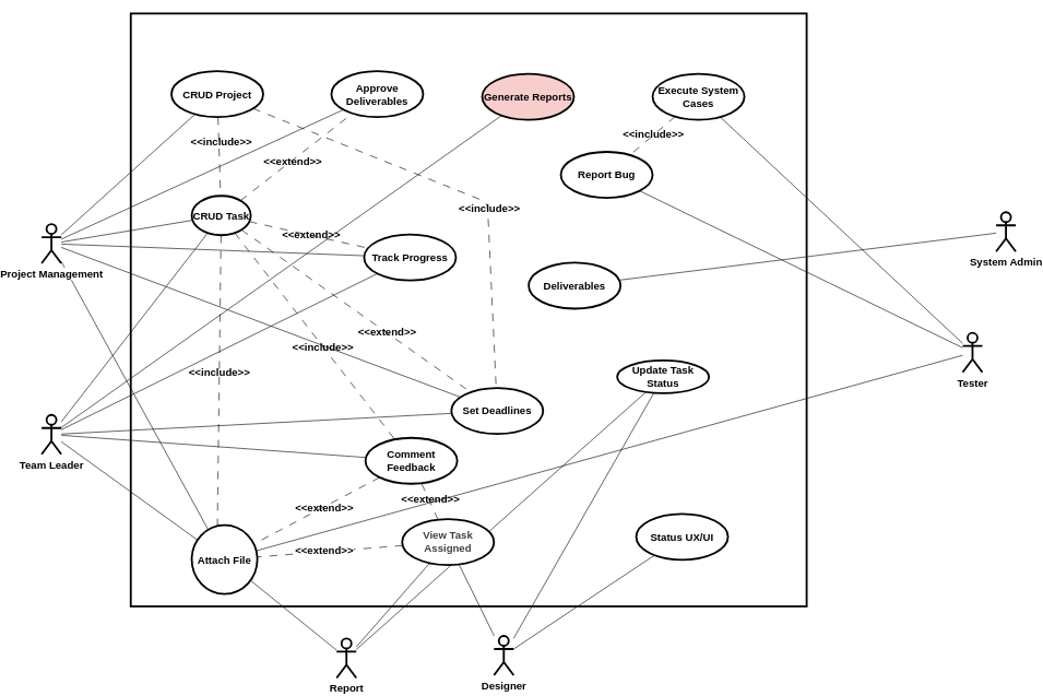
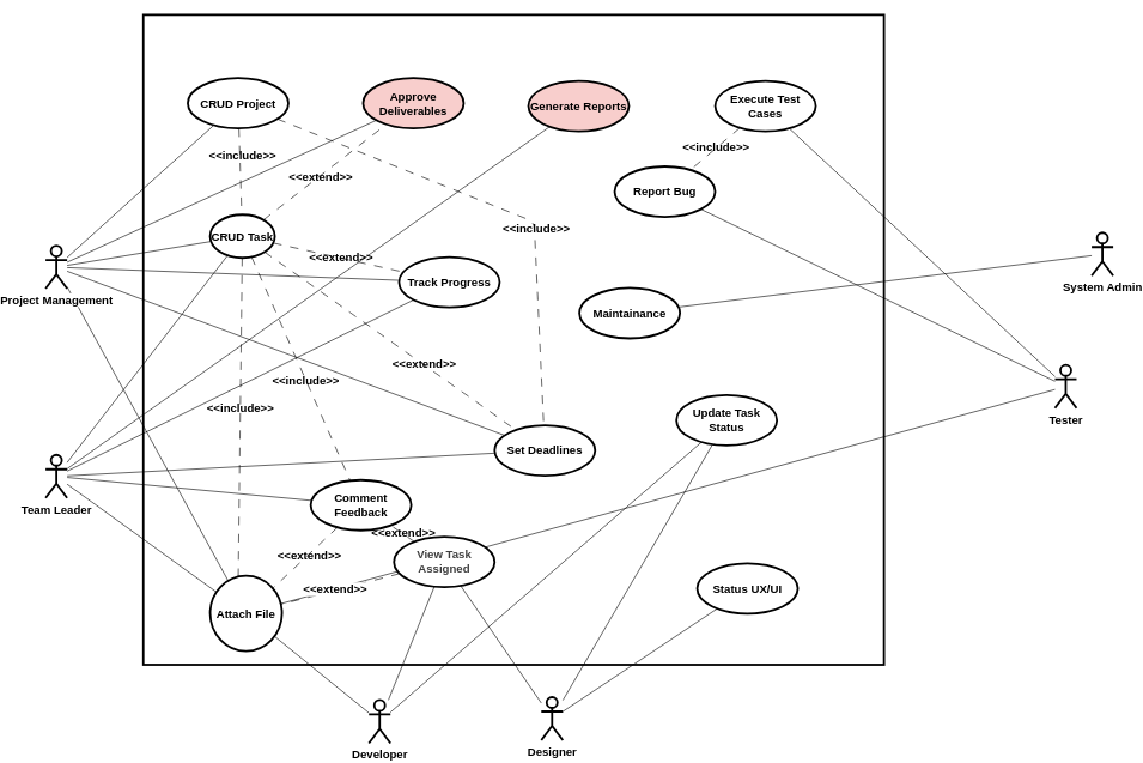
  <mxCell id="0" />
  <mxCell id="1" parent="0" />
  <mxCell id="2" value="" style="rounded=0;whiteSpace=wrap;html=1;strokeColor=default;strokeWidth=3;align=center;verticalAlign=middle;fontFamily=Helvetica;fontSize=16;fontColor=default;fontStyle=1;labelBackgroundColor=none;fillColor=default;movable=0;resizable=0;rotatable=0;deletable=0;editable=0;locked=1;connectable=0;" parent="1" vertex="1"><mxGeometry x="156" y="20" width="1031" height="904" as="geometry" /></mxCell>
  <mxCell id="3" value="" style="edgeStyle=none;shape=connector;rounded=0;orthogonalLoop=1;jettySize=auto;html=1;strokeColor=#b85450;align=center;verticalAlign=middle;fontFamily=Helvetica;fontSize=11;fontColor=default;labelBackgroundColor=default;startFill=1;endArrow=none;endFill=1;fillColor=#f8cecc;startArrow=classic;" parent="1" edge="1"><mxGeometry relative="1" as="geometry" /></mxCell>
  <mxCell id="4" value="include" style="edgeLabel;html=1;align=center;verticalAlign=middle;resizable=0;points=[];fontFamily=Helvetica;fontSize=11;fontColor=default;labelBackgroundColor=default;" parent="3" connectable="0" vertex="1"><mxGeometry x="-0.005" y="1" relative="1" as="geometry"><mxPoint as="offset" /></mxGeometry></mxCell>
  <mxCell id="5" style="edgeStyle=none;shape=connector;rounded=1;html=1;dashed=1;dashPattern=12 12;strokeColor=default;align=center;verticalAlign=middle;fontFamily=Helvetica;fontSize=16;fontColor=default;fontStyle=1;labelBackgroundColor=none;endArrow=none;endFill=0;" parent="1" source="9" target="18" edge="1"><mxGeometry relative="1" as="geometry" /></mxCell>
  <mxCell id="6" value="&amp;lt;&amp;lt;include&amp;gt;&amp;gt;" style="edgeLabel;html=1;align=center;verticalAlign=middle;resizable=0;points=[];strokeColor=default;strokeWidth=3;fontFamily=Helvetica;fontSize=16;fontColor=default;fontStyle=1;labelBackgroundColor=none;fillColor=default;" parent="5" vertex="1" connectable="0"><mxGeometry x="-0.37" y="3" relative="1" as="geometry"><mxPoint as="offset" /></mxGeometry></mxCell>
  <mxCell id="7" style="edgeStyle=none;shape=connector;rounded=1;html=1;dashed=1;dashPattern=12 12;strokeColor=default;align=center;verticalAlign=middle;fontFamily=Helvetica;fontSize=16;fontColor=default;fontStyle=1;labelBackgroundColor=none;endArrow=none;endFill=0;" parent="1" source="9" target="19" edge="1"><mxGeometry relative="1" as="geometry"><Array as="points"><mxPoint x="700" y="308" /></Array></mxGeometry></mxCell>
  <mxCell id="8" value="&amp;lt;&amp;lt;include&amp;gt;&amp;gt;" style="edgeLabel;html=1;align=center;verticalAlign=middle;resizable=0;points=[];strokeColor=default;strokeWidth=3;fontFamily=Helvetica;fontSize=16;fontColor=default;fontStyle=1;labelBackgroundColor=none;fillColor=default;" parent="7" vertex="1" connectable="0"><mxGeometry x="0.179" y="2" relative="1" as="geometry"><mxPoint as="offset" /></mxGeometry></mxCell>
  <mxCell id="9" value="CRUD Project" style="ellipse;whiteSpace=wrap;html=1;fontFamily=Helvetica;fontSize=16;fontColor=default;labelBackgroundColor=none;fontStyle=1;strokeWidth=3;" parent="1" vertex="1"><mxGeometry x="218" y="108" width="140" height="70" as="geometry" /></mxCell>
  <mxCell id="10" style="edgeStyle=none;shape=connector;rounded=1;html=1;dashed=1;dashPattern=12 12;strokeColor=default;align=center;verticalAlign=middle;fontFamily=Helvetica;fontSize=16;fontColor=default;fontStyle=1;labelBackgroundColor=none;endArrow=none;endFill=0;" parent="1" source="18" target="23" edge="1"><mxGeometry relative="1" as="geometry" /></mxCell>
  <mxCell id="11" value="&amp;lt;&amp;lt;include&amp;gt;&amp;gt;" style="edgeLabel;html=1;align=center;verticalAlign=middle;resizable=0;points=[];strokeColor=default;strokeWidth=3;fontFamily=Helvetica;fontSize=16;fontColor=default;fontStyle=1;labelBackgroundColor=none;fillColor=default;" parent="10" vertex="1" connectable="0"><mxGeometry x="0.101" y="-1" relative="1" as="geometry"><mxPoint as="offset" /></mxGeometry></mxCell>
  <mxCell id="12" style="edgeStyle=none;shape=connector;rounded=1;html=1;dashed=1;dashPattern=12 12;strokeColor=default;align=center;verticalAlign=middle;fontFamily=Helvetica;fontSize=16;fontColor=default;fontStyle=1;labelBackgroundColor=none;endArrow=none;endFill=0;" parent="1" source="18" target="24" edge="1"><mxGeometry relative="1" as="geometry" /></mxCell>
  <mxCell id="13" value="&amp;lt;&amp;lt;extend&amp;gt;&amp;gt;" style="edgeLabel;html=1;align=center;verticalAlign=middle;resizable=0;points=[];strokeColor=default;strokeWidth=3;fontFamily=Helvetica;fontSize=16;fontColor=default;fontStyle=1;labelBackgroundColor=none;fillColor=default;" parent="12" vertex="1" connectable="0"><mxGeometry x="-0.142" relative="1" as="geometry"><mxPoint x="6" y="-4" as="offset" /></mxGeometry></mxCell>
  <mxCell id="14" style="edgeStyle=none;shape=connector;rounded=1;html=1;dashed=1;dashPattern=12 12;strokeColor=default;align=center;verticalAlign=middle;fontFamily=Helvetica;fontSize=16;fontColor=default;fontStyle=1;labelBackgroundColor=none;endArrow=none;endFill=0;" parent="1" source="18" target="25" edge="1"><mxGeometry relative="1" as="geometry" /></mxCell>
  <mxCell id="15" value="&amp;lt;&amp;lt;extend&amp;gt;&amp;gt;" style="edgeLabel;html=1;align=center;verticalAlign=middle;resizable=0;points=[];strokeColor=default;strokeWidth=3;fontFamily=Helvetica;fontSize=16;fontColor=default;fontStyle=1;labelBackgroundColor=none;fillColor=default;" parent="14" vertex="1" connectable="0"><mxGeometry x="0.032" y="2" relative="1" as="geometry"><mxPoint as="offset" /></mxGeometry></mxCell>
  <mxCell id="16" style="edgeStyle=none;shape=connector;rounded=1;html=1;dashed=1;dashPattern=12 12;strokeColor=default;align=center;verticalAlign=middle;fontFamily=Helvetica;fontSize=16;fontColor=default;fontStyle=1;labelBackgroundColor=none;endArrow=none;endFill=0;" parent="1" source="18" target="19" edge="1"><mxGeometry relative="1" as="geometry" /></mxCell>
  <mxCell id="17" value="&amp;lt;&amp;lt;extend&amp;gt;&amp;gt;" style="edgeLabel;html=1;align=center;verticalAlign=middle;resizable=0;points=[];strokeColor=default;strokeWidth=3;fontFamily=Helvetica;fontSize=16;fontColor=default;fontStyle=1;labelBackgroundColor=none;fillColor=default;" parent="16" vertex="1" connectable="0"><mxGeometry x="0.264" y="1" relative="1" as="geometry"><mxPoint as="offset" /></mxGeometry></mxCell>
  <mxCell id="18" value="CRUD Task" style="ellipse;whiteSpace=wrap;html=1;fontFamily=Helvetica;fontSize=16;fontColor=default;labelBackgroundColor=none;fontStyle=1;strokeWidth=3;" parent="1" vertex="1"><mxGeometry x="249" y="298" width="90" height="60" as="geometry" /></mxCell>
  <mxCell id="19" value="Set Deadlines" style="ellipse;whiteSpace=wrap;html=1;fontFamily=Helvetica;fontSize=16;fontColor=default;labelBackgroundColor=none;fontStyle=1;strokeWidth=3;" parent="1" vertex="1"><mxGeometry x="645" y="591" width="140" height="70" as="geometry" /></mxCell>
  <mxCell id="20" value="Attach File" style="ellipse;whiteSpace=wrap;html=1;fontFamily=Helvetica;fontSize=16;fontColor=default;labelBackgroundColor=none;fontStyle=1;strokeWidth=3;" parent="1" vertex="1"><mxGeometry x="249" y="800" width="100" height="105" as="geometry" /></mxCell>
  <mxCell id="21" style="edgeStyle=none;shape=connector;rounded=1;html=1;dashed=1;dashPattern=12 12;strokeColor=default;align=center;verticalAlign=middle;fontFamily=Helvetica;fontSize=16;fontColor=default;fontStyle=1;labelBackgroundColor=none;endArrow=none;endFill=0;" parent="1" source="23" target="20" edge="1"><mxGeometry relative="1" as="geometry" /></mxCell>
  <mxCell id="22" value="&amp;lt;&amp;lt;extend&amp;gt;&amp;gt;" style="edgeLabel;html=1;align=center;verticalAlign=middle;resizable=0;points=[];strokeColor=default;strokeWidth=3;fontFamily=Helvetica;fontSize=16;fontColor=default;fontStyle=1;labelBackgroundColor=none;fillColor=default;" parent="21" vertex="1" connectable="0"><mxGeometry x="-0.107" y="1" relative="1" as="geometry"><mxPoint as="offset" /></mxGeometry></mxCell>
- <mxCell id="23" value="Comment Feedback" style="ellipse;whiteSpace=wrap;html=1;fontFamily=Helvetica;fontSize=16;fontColor=default;labelBackgroundColor=none;fontStyle=1;strokeWidth=3;" parent="1" vertex="1"><mxGeometry x="514" y="667" width="140" height="70" as="geometry" /></mxCell>
- <mxCell id="24" value="Approve Deliverables" style="ellipse;whiteSpace=wrap;html=1;fontFamily=Helvetica;fontSize=16;fontColor=default;labelBackgroundColor=none;fontStyle=1;strokeWidth=3;" parent="1" vertex="1"><mxGeometry x="462" y="108" width="140" height="70" as="geometry" /></mxCell>
+ <mxCell id="23" value="Comment Feedback" style="ellipse;whiteSpace=wrap;html=1;fontFamily=Helvetica;fontSize=16;fontColor=default;labelBackgroundColor=none;fontStyle=1;strokeWidth=3;" parent="1" vertex="1"><mxGeometry x="389" y="667" width="140" height="70" as="geometry" /></mxCell>
+ <mxCell id="24" value="Approve Deliverables" style="ellipse;whiteSpace=wrap;html=1;fontFamily=Helvetica;fontSize=16;fontColor=default;labelBackgroundColor=none;fontStyle=1;strokeWidth=3;fillColor=#f8cecc;" parent="1" vertex="1"><mxGeometry x="462" y="108" width="140" height="70" as="geometry" /></mxCell>
  <mxCell id="25" value="Track Progress" style="ellipse;whiteSpace=wrap;html=1;fontFamily=Helvetica;fontSize=16;fontColor=default;labelBackgroundColor=none;fontStyle=1;strokeWidth=3;" parent="1" vertex="1"><mxGeometry x="512" y="357" width="140" height="70" as="geometry" /></mxCell>
  <mxCell id="26" value="Generate Reports" style="ellipse;whiteSpace=wrap;html=1;fontFamily=Helvetica;fontSize=16;fontColor=default;labelBackgroundColor=none;fontStyle=1;strokeWidth=3;fillColor=#f8cecc;" parent="1" vertex="1"><mxGeometry x="692" y="112" width="140" height="70" as="geometry" /></mxCell>
  <mxCell id="27" style="edgeStyle=none;shape=connector;rounded=1;html=1;dashed=1;dashPattern=12 12;strokeColor=default;align=center;verticalAlign=middle;fontFamily=Helvetica;fontSize=16;fontColor=default;fontStyle=1;labelBackgroundColor=none;endArrow=none;endFill=0;" parent="1" source="29" target="68" edge="1"><mxGeometry relative="1" as="geometry" /></mxCell>
  <mxCell id="28" value="&amp;lt;&amp;lt;include&amp;gt;&amp;gt;" style="edgeLabel;html=1;align=center;verticalAlign=middle;resizable=0;points=[];strokeColor=default;strokeWidth=3;fontFamily=Helvetica;fontSize=16;fontColor=default;fontStyle=1;labelBackgroundColor=none;fillColor=default;" parent="27" vertex="1" connectable="0"><mxGeometry x="-0.084" y="-2" relative="1" as="geometry"><mxPoint x="-1" as="offset" /></mxGeometry></mxCell>
- <mxCell id="29" value="Execute System Cases" style="ellipse;whiteSpace=wrap;html=1;fontFamily=Helvetica;fontSize=16;fontColor=default;labelBackgroundColor=none;fontStyle=1;strokeWidth=3;" parent="1" vertex="1"><mxGeometry x="952" y="112" width="140" height="70" as="geometry" /></mxCell>
- <mxCell id="30" value="Deliverables" style="ellipse;whiteSpace=wrap;html=1;fontFamily=Helvetica;fontSize=16;fontColor=default;labelBackgroundColor=none;fontStyle=1;strokeWidth=3;" parent="1" vertex="1"><mxGeometry x="763" y="400" width="140" height="70" as="geometry" /></mxCell>
+ <mxCell id="29" value="Execute Test Cases" style="ellipse;whiteSpace=wrap;html=1;fontFamily=Helvetica;fontSize=16;fontColor=default;labelBackgroundColor=none;fontStyle=1;strokeWidth=3;" parent="1" vertex="1"><mxGeometry x="952" y="112" width="140" height="70" as="geometry" /></mxCell>
+ <mxCell id="30" value="Maintainance" style="ellipse;whiteSpace=wrap;html=1;fontFamily=Helvetica;fontSize=16;fontColor=default;labelBackgroundColor=none;fontStyle=1;strokeWidth=3;" parent="1" vertex="1"><mxGeometry x="763" y="400" width="140" height="70" as="geometry" /></mxCell>
  <mxCell id="31" style="edgeStyle=none;shape=connector;rounded=1;html=1;strokeColor=default;align=center;verticalAlign=middle;fontFamily=Helvetica;fontSize=11;fontColor=default;labelBackgroundColor=default;endArrow=none;endFill=0;" parent="1" source="37" target="9" edge="1"><mxGeometry relative="1" as="geometry" /></mxCell>
  <mxCell id="32" style="edgeStyle=none;shape=connector;rounded=1;html=1;strokeColor=default;align=center;verticalAlign=middle;fontFamily=Helvetica;fontSize=11;fontColor=default;labelBackgroundColor=default;endArrow=none;endFill=0;" parent="1" source="37" target="18" edge="1"><mxGeometry relative="1" as="geometry" /></mxCell>
  <mxCell id="33" style="edgeStyle=none;shape=connector;rounded=1;html=1;strokeColor=default;align=center;verticalAlign=middle;fontFamily=Helvetica;fontSize=11;fontColor=default;labelBackgroundColor=default;endArrow=none;endFill=0;" parent="1" source="37" target="19" edge="1"><mxGeometry relative="1" as="geometry" /></mxCell>
  <mxCell id="34" style="edgeStyle=none;shape=connector;rounded=1;html=1;strokeColor=default;align=center;verticalAlign=middle;fontFamily=Helvetica;fontSize=11;fontColor=default;labelBackgroundColor=default;endArrow=none;endFill=0;" parent="1" source="37" target="20" edge="1"><mxGeometry relative="1" as="geometry" /></mxCell>
  <mxCell id="35" style="edgeStyle=none;shape=connector;rounded=1;html=1;strokeColor=default;align=center;verticalAlign=middle;fontFamily=Helvetica;fontSize=16;fontColor=default;fontStyle=1;labelBackgroundColor=default;endArrow=none;endFill=0;" parent="1" source="37" target="24" edge="1"><mxGeometry relative="1" as="geometry" /></mxCell>
  <mxCell id="36" style="edgeStyle=none;shape=connector;rounded=1;html=1;strokeColor=default;align=center;verticalAlign=middle;fontFamily=Helvetica;fontSize=16;fontColor=default;fontStyle=1;labelBackgroundColor=default;endArrow=none;endFill=0;" parent="1" source="37" target="25" edge="1"><mxGeometry relative="1" as="geometry" /></mxCell>
  <mxCell id="37" value="Project Management" style="shape=umlActor;verticalLabelPosition=bottom;verticalAlign=top;html=1;fontFamily=Helvetica;fontSize=16;fontColor=default;labelBackgroundColor=default;fontStyle=1;strokeWidth=3;" parent="1" vertex="1"><mxGeometry x="20" y="341" width="30" height="60" as="geometry" /></mxCell>
  <mxCell id="38" style="edgeStyle=none;shape=connector;rounded=1;html=1;strokeColor=default;align=center;verticalAlign=middle;fontFamily=Helvetica;fontSize=16;fontColor=default;fontStyle=1;labelBackgroundColor=none;endArrow=none;endFill=0;" parent="1" source="39" target="30" edge="1"><mxGeometry relative="1" as="geometry" /></mxCell>
  <mxCell id="39" value="System Admin" style="shape=umlActor;verticalLabelPosition=bottom;verticalAlign=top;html=1;strokeColor=default;strokeWidth=3;align=center;fontFamily=Helvetica;fontSize=16;fontColor=default;fontStyle=1;labelBackgroundColor=default;fillColor=default;" parent="1" vertex="1"><mxGeometry x="1476" y="323" width="30" height="60" as="geometry" /></mxCell>
  <mxCell id="40" style="edgeStyle=none;shape=connector;rounded=1;html=1;strokeColor=default;align=center;verticalAlign=middle;fontFamily=Helvetica;fontSize=16;fontColor=default;fontStyle=1;labelBackgroundColor=default;endArrow=none;endFill=0;" parent="1" source="46" target="18" edge="1"><mxGeometry relative="1" as="geometry" /></mxCell>
  <mxCell id="41" style="edgeStyle=none;shape=connector;rounded=1;html=1;strokeColor=default;align=center;verticalAlign=middle;fontFamily=Helvetica;fontSize=16;fontColor=default;fontStyle=1;labelBackgroundColor=default;endArrow=none;endFill=0;" parent="1" source="46" target="19" edge="1"><mxGeometry relative="1" as="geometry" /></mxCell>
  <mxCell id="42" style="edgeStyle=none;shape=connector;rounded=1;html=1;strokeColor=default;align=center;verticalAlign=middle;fontFamily=Helvetica;fontSize=16;fontColor=default;fontStyle=1;labelBackgroundColor=default;endArrow=none;endFill=0;" parent="1" source="46" target="20" edge="1"><mxGeometry relative="1" as="geometry" /></mxCell>
  <mxCell id="43" style="edgeStyle=none;shape=connector;rounded=1;html=1;strokeColor=default;align=center;verticalAlign=middle;fontFamily=Helvetica;fontSize=16;fontColor=default;fontStyle=1;labelBackgroundColor=default;endArrow=none;endFill=0;" parent="1" source="46" target="25" edge="1"><mxGeometry relative="1" as="geometry" /></mxCell>
  <mxCell id="44" style="edgeStyle=none;shape=connector;rounded=1;html=1;strokeColor=default;align=center;verticalAlign=middle;fontFamily=Helvetica;fontSize=16;fontColor=default;fontStyle=1;labelBackgroundColor=default;endArrow=none;endFill=0;" parent="1" source="46" target="26" edge="1"><mxGeometry relative="1" as="geometry" /></mxCell>
  <mxCell id="45" style="edgeStyle=none;shape=connector;rounded=1;html=1;strokeColor=default;align=center;verticalAlign=middle;fontFamily=Helvetica;fontSize=16;fontColor=default;fontStyle=1;labelBackgroundColor=default;endArrow=none;endFill=0;" parent="1" source="46" target="23" edge="1"><mxGeometry relative="1" as="geometry" /></mxCell>
  <mxCell id="46" value="Team Leader" style="shape=umlActor;verticalLabelPosition=bottom;verticalAlign=top;html=1;strokeColor=default;strokeWidth=3;align=center;fontFamily=Helvetica;fontSize=16;fontColor=default;fontStyle=1;labelBackgroundColor=default;fillColor=default;" parent="1" vertex="1"><mxGeometry x="20" y="632" width="30" height="60" as="geometry" /></mxCell>
  <mxCell id="47" style="edgeStyle=none;shape=connector;rounded=1;html=1;strokeColor=default;align=center;verticalAlign=middle;fontFamily=Helvetica;fontSize=16;fontColor=default;fontStyle=1;labelBackgroundColor=default;endArrow=none;endFill=0;" parent="1" source="50" target="29" edge="1"><mxGeometry relative="1" as="geometry" /></mxCell>
  <mxCell id="48" style="edgeStyle=none;shape=connector;rounded=1;html=1;strokeColor=default;align=center;verticalAlign=middle;fontFamily=Helvetica;fontSize=16;fontColor=default;fontStyle=1;labelBackgroundColor=none;endArrow=none;endFill=0;" parent="1" source="50" target="20" edge="1"><mxGeometry relative="1" as="geometry" /></mxCell>
  <mxCell id="49" style="edgeStyle=none;shape=connector;rounded=1;html=1;strokeColor=default;align=center;verticalAlign=middle;fontFamily=Helvetica;fontSize=16;fontColor=default;fontStyle=1;labelBackgroundColor=none;endArrow=none;endFill=0;" parent="1" source="50" target="68" edge="1"><mxGeometry relative="1" as="geometry" /></mxCell>
  <mxCell id="50" value="Tester" style="shape=umlActor;verticalLabelPosition=bottom;verticalAlign=top;html=1;strokeColor=default;strokeWidth=3;align=center;fontFamily=Helvetica;fontSize=16;fontColor=default;fontStyle=1;labelBackgroundColor=default;fillColor=default;" parent="1" vertex="1"><mxGeometry x="1425" y="507" width="30" height="60" as="geometry" /></mxCell>
  <mxCell id="51" style="edgeStyle=none;shape=connector;rounded=1;html=1;strokeColor=default;align=center;verticalAlign=middle;fontFamily=Helvetica;fontSize=16;fontColor=default;fontStyle=1;labelBackgroundColor=none;endArrow=none;endFill=0;" parent="1" source="54" target="64" edge="1"><mxGeometry relative="1" as="geometry" /></mxCell>
  <mxCell id="52" style="edgeStyle=none;shape=connector;rounded=1;html=1;strokeColor=default;align=center;verticalAlign=middle;fontFamily=Helvetica;fontSize=16;fontColor=default;fontStyle=1;labelBackgroundColor=none;endArrow=none;endFill=0;" parent="1" source="54" target="20" edge="1"><mxGeometry relative="1" as="geometry" /></mxCell>
  <mxCell id="53" style="edgeStyle=none;shape=connector;rounded=1;html=1;strokeColor=default;align=center;verticalAlign=middle;fontFamily=Helvetica;fontSize=16;fontColor=default;fontStyle=1;labelBackgroundColor=none;endArrow=none;endFill=0;" parent="1" source="54" target="65" edge="1"><mxGeometry relative="1" as="geometry" /></mxCell>
- <mxCell id="54" value="Report" style="shape=umlActor;verticalLabelPosition=bottom;verticalAlign=top;html=1;strokeColor=default;strokeWidth=3;align=center;fontFamily=Helvetica;fontSize=16;fontColor=default;fontStyle=1;labelBackgroundColor=default;fillColor=default;" parent="1" vertex="1"><mxGeometry x="470" y="973" width="30" height="60" as="geometry" /></mxCell>
+ <mxCell id="54" value="Developer" style="shape=umlActor;verticalLabelPosition=bottom;verticalAlign=top;html=1;strokeColor=default;strokeWidth=3;align=center;fontFamily=Helvetica;fontSize=16;fontColor=default;fontStyle=1;labelBackgroundColor=default;fillColor=default;" parent="1" vertex="1"><mxGeometry x="470" y="973" width="30" height="60" as="geometry" /></mxCell>
  <mxCell id="55" style="edgeStyle=none;shape=connector;rounded=1;html=1;strokeColor=default;align=center;verticalAlign=middle;fontFamily=Helvetica;fontSize=16;fontColor=default;fontStyle=1;labelBackgroundColor=none;endArrow=none;endFill=0;" parent="1" source="58" target="59" edge="1"><mxGeometry relative="1" as="geometry" /></mxCell>
  <mxCell id="56" style="edgeStyle=none;shape=connector;rounded=1;html=1;strokeColor=default;align=center;verticalAlign=middle;fontFamily=Helvetica;fontSize=16;fontColor=default;fontStyle=1;labelBackgroundColor=none;endArrow=none;endFill=0;" parent="1" source="58" target="64" edge="1"><mxGeometry relative="1" as="geometry" /></mxCell>
  <mxCell id="57" style="edgeStyle=none;shape=connector;rounded=1;html=1;strokeColor=default;align=center;verticalAlign=middle;fontFamily=Helvetica;fontSize=16;fontColor=default;fontStyle=1;labelBackgroundColor=none;endArrow=none;endFill=0;" parent="1" source="58" target="65" edge="1"><mxGeometry relative="1" as="geometry" /></mxCell>
  <mxCell id="58" value="Designer" style="shape=umlActor;verticalLabelPosition=bottom;verticalAlign=top;html=1;strokeColor=default;strokeWidth=3;align=center;fontFamily=Helvetica;fontSize=16;fontColor=default;fontStyle=1;labelBackgroundColor=default;fillColor=default;" parent="1" vertex="1"><mxGeometry x="710" y="969" width="30" height="60" as="geometry" /></mxCell>
  <mxCell id="59" value="&lt;div&gt;&lt;span&gt;&lt;br&gt;&lt;/span&gt;&lt;/div&gt;&lt;div&gt;&lt;span&gt;Status UX/UI&lt;/span&gt;&lt;/div&gt;" style="ellipse;whiteSpace=wrap;html=1;strokeColor=default;strokeWidth=3;align=center;verticalAlign=top;fontFamily=Helvetica;fontSize=16;fontColor=default;fontStyle=1;labelBackgroundColor=none;fillColor=default;" parent="1" vertex="1"><mxGeometry x="927" y="783" width="140" height="70" as="geometry" /></mxCell>
  <mxCell id="60" style="edgeStyle=none;shape=connector;rounded=1;html=1;dashed=1;dashPattern=12 12;strokeColor=default;align=center;verticalAlign=middle;fontFamily=Helvetica;fontSize=16;fontColor=default;fontStyle=1;labelBackgroundColor=none;endArrow=none;endFill=0;" parent="1" source="64" target="23" edge="1"><mxGeometry relative="1" as="geometry" /></mxCell>
  <mxCell id="61" value="&amp;lt;&amp;lt;extend&amp;gt;&amp;gt;" style="edgeLabel;html=1;align=center;verticalAlign=middle;resizable=0;points=[];strokeColor=default;strokeWidth=3;fontFamily=Helvetica;fontSize=16;fontColor=default;fontStyle=1;labelBackgroundColor=none;fillColor=default;" parent="60" vertex="1" connectable="0"><mxGeometry x="0.073" y="-2" relative="1" as="geometry"><mxPoint as="offset" /></mxGeometry></mxCell>
  <mxCell id="62" style="edgeStyle=none;shape=connector;rounded=1;html=1;dashed=1;dashPattern=12 12;strokeColor=default;align=center;verticalAlign=middle;fontFamily=Helvetica;fontSize=16;fontColor=default;fontStyle=1;labelBackgroundColor=none;endArrow=none;endFill=0;" parent="1" source="64" target="20" edge="1"><mxGeometry relative="1" as="geometry" /></mxCell>
  <mxCell id="63" value="&amp;lt;&amp;lt;extend&amp;gt;&amp;gt;" style="edgeLabel;html=1;align=center;verticalAlign=middle;resizable=0;points=[];strokeColor=default;strokeWidth=3;fontFamily=Helvetica;fontSize=16;fontColor=default;fontStyle=1;labelBackgroundColor=default;fillColor=default;" parent="62" vertex="1" connectable="0"><mxGeometry x="0.091" y="-2" relative="1" as="geometry"><mxPoint as="offset" /></mxGeometry></mxCell>
- <mxCell id="64" value="&lt;span style=&quot;color: rgb(63, 63, 63);&quot;&gt;View Task Assigned&lt;/span&gt;" style="ellipse;whiteSpace=wrap;html=1;strokeColor=default;strokeWidth=3;align=center;verticalAlign=middle;fontFamily=Helvetica;fontSize=16;fontColor=default;fontStyle=1;labelBackgroundColor=none;fillColor=default;" parent="1" vertex="1"><mxGeometry x="570" y="791" width="140" height="70" as="geometry" /></mxCell>
- <mxCell id="65" value="Update Task Status" style="ellipse;whiteSpace=wrap;html=1;strokeColor=default;strokeWidth=3;align=center;verticalAlign=middle;fontFamily=Helvetica;fontSize=16;fontColor=default;fontStyle=1;labelBackgroundColor=none;fillColor=default;" parent="1" vertex="1"><mxGeometry x="898" y="549" width="140" height="50" as="geometry" /></mxCell>
+ <mxCell id="64" value="&lt;span style=&quot;color: rgb(63, 63, 63);&quot;&gt;View Task Assigned&lt;/span&gt;" style="ellipse;whiteSpace=wrap;html=1;strokeColor=default;strokeWidth=3;align=center;verticalAlign=middle;fontFamily=Helvetica;fontSize=16;fontColor=default;fontStyle=1;labelBackgroundColor=none;fillColor=default;" parent="1" vertex="1"><mxGeometry x="505" y="746" width="140" height="70" as="geometry" /></mxCell>
+ <mxCell id="65" value="Update Task Status" style="ellipse;whiteSpace=wrap;html=1;strokeColor=default;strokeWidth=3;align=center;verticalAlign=middle;fontFamily=Helvetica;fontSize=16;fontColor=default;fontStyle=1;labelBackgroundColor=none;fillColor=default;" parent="1" vertex="1"><mxGeometry x="898" y="549" width="140" height="70" as="geometry" /></mxCell>
  <mxCell id="66" style="edgeStyle=none;shape=connector;rounded=1;html=1;entryX=0.391;entryY=0.041;entryDx=0;entryDy=0;entryPerimeter=0;strokeColor=default;align=center;verticalAlign=middle;fontFamily=Helvetica;fontSize=16;fontColor=default;fontStyle=1;labelBackgroundColor=none;endArrow=none;endFill=0;dashed=1;dashPattern=12 12;" parent="1" source="18" target="20" edge="1"><mxGeometry relative="1" as="geometry" /></mxCell>
  <mxCell id="67" value="&amp;lt;&amp;lt;include&amp;gt;&amp;gt;" style="edgeLabel;html=1;align=center;verticalAlign=middle;resizable=0;points=[];strokeColor=default;strokeWidth=3;fontFamily=Helvetica;fontSize=16;fontColor=default;fontStyle=1;labelBackgroundColor=none;fillColor=default;" parent="66" vertex="1" connectable="0"><mxGeometry x="-0.063" y="-1" relative="1" as="geometry"><mxPoint as="offset" /></mxGeometry></mxCell>
  <mxCell id="68" value="Report Bug" style="ellipse;whiteSpace=wrap;html=1;fontFamily=Helvetica;fontSize=16;fontColor=default;labelBackgroundColor=none;fontStyle=1;strokeWidth=3;" parent="1" vertex="1"><mxGeometry x="812" y="231" width="140" height="70" as="geometry" /></mxCell>
